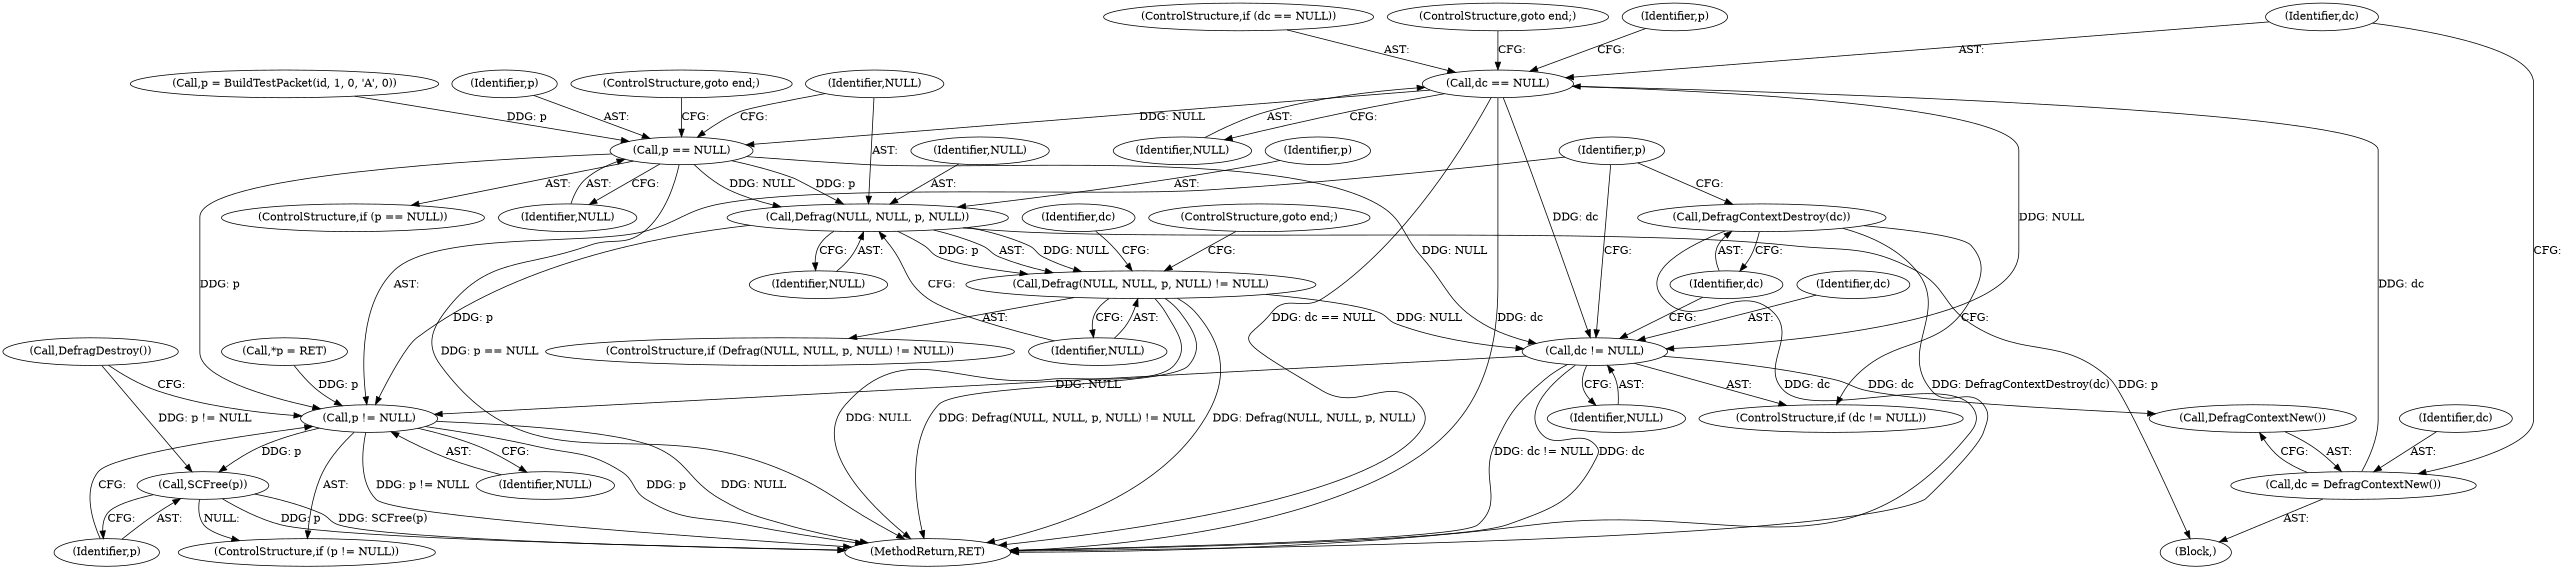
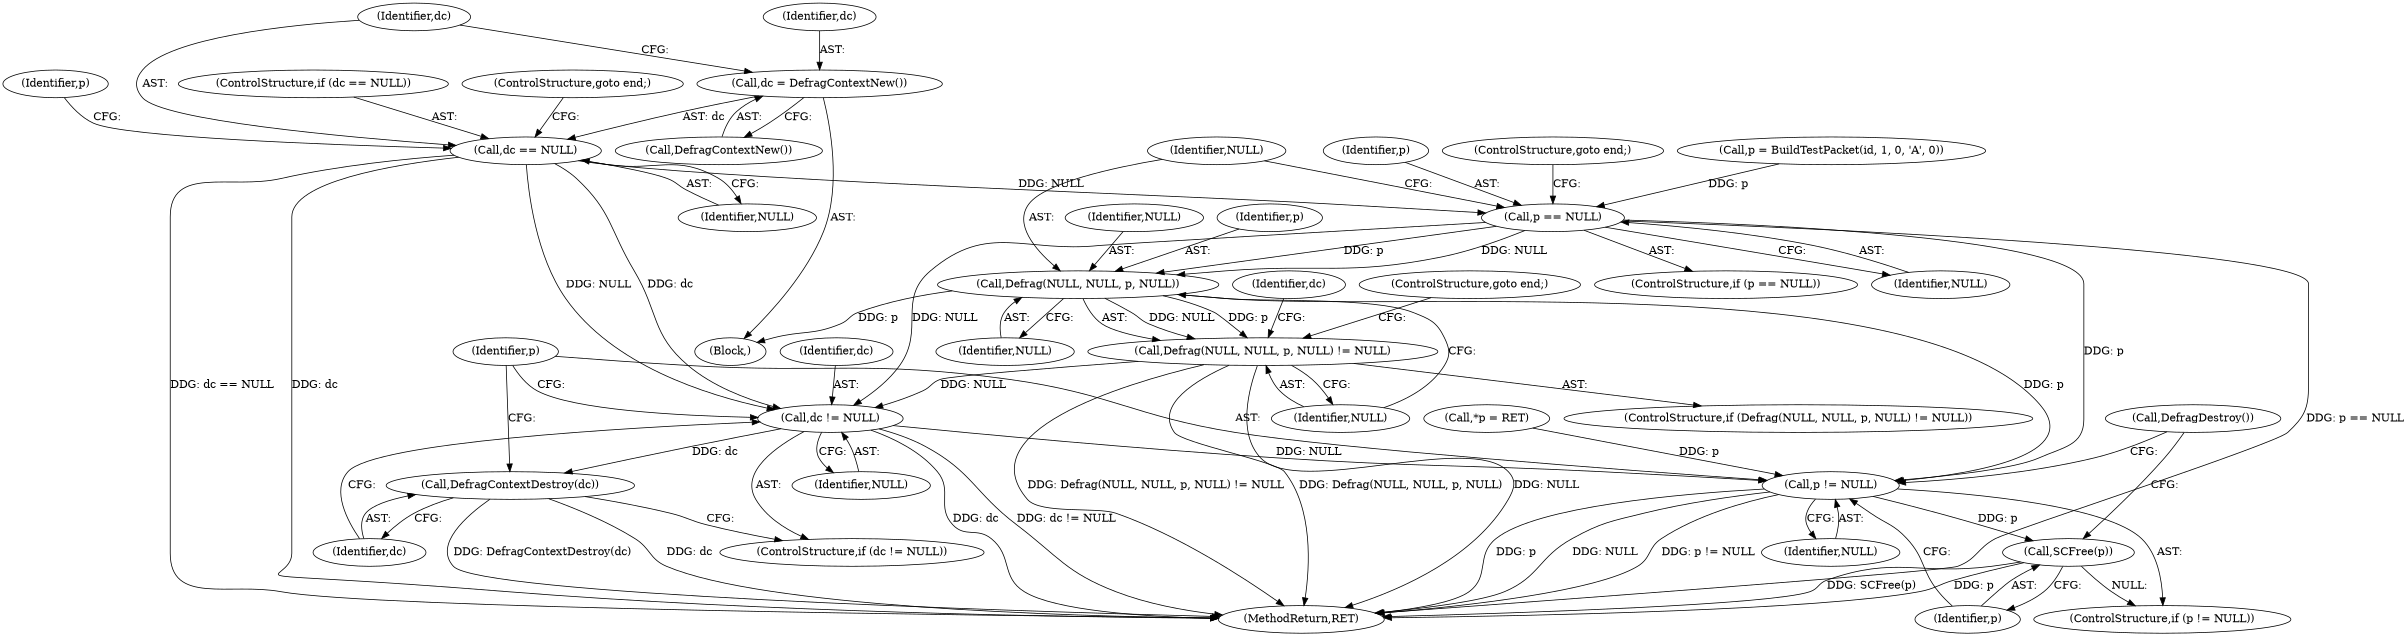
  digraph {
    n1 [label="(Call,dc == NULL)"]
    n2 [label="(Call,p == NULL)"]
    n3 [label="(Call,dc != NULL)"]
    n4 [label="(Identifier,NULL)"]
    n5 [label="(MethodReturn,RET)"]
    n6 [label="(Call,Defrag(NULL, NULL, p, NULL))"]
    n7 [label="(Call,p != NULL)"]
    n8 [label="(ControlStructure,if (p == NULL))"]
    n9 [label="(Identifier,NULL)"]
    n10 [label="(Call,DefragContextDestroy(dc))"]
    n11 [label="(ControlStructure,if (dc != NULL))"]
    n12 [label="(Identifier,NULL)"]
    n13 [label="(ControlStructure,if (dc == NULL))"]
    n14 [label="(Call,dc = DefragContextNew())"]
    n15 [label="(Block,)"]
    n16 [label="(Call,DefragContextNew())"]
    n17 [label="(Call,Defrag(NULL, NULL, p, NULL) != NULL)"]
    n18 [label="(Identifier,NULL)"]
    n19 [label="(Call,SCFree(p))"]
    n20 [label="(Identifier,NULL)"]
    n21 [label="(ControlStructure,if (p != NULL))"]
    n22 [label="(Identifier,NULL)"]
    n23 [label="(ControlStructure,if (Defrag(NULL, NULL, p, NULL) != NULL))"]
    n24 [label="(Identifier,dc)"]
    n25 [label="(Identifier,p)"]
    n26 [label="(Identifier,dc)"]
    n27 [label="(ControlStructure,goto end;)"]
    n28 [label="(Call,DefragDestroy())"]
    n29 [label="(Identifier,dc)"]
    n30 [label="(Identifier,NULL)"]
    n31 [label="(Identifier,NULL)"]
    n32 [label="(Call,*p = RET)"]
    n33 [label="(Call,p = BuildTestPacket(id, 1, 0, 'A', 0))"]
    n34 [label="(Identifier,dc)"]
    n35 [label="(Identifier,dc)"]
    n36 [label="(Identifier,p)"]
    n37 [label="(Identifier,p)"]
    n38 [label="(Identifier,p)"]
    n39 [label="(ControlStructure,goto end;)"]
    n40 [label="(ControlStructure,goto end;)"]
    n41 [label="(Identifier,p)"]
    n1 -> n2 [label="DDG: NULL"]
    n1 -> n3 [label="DDG: dc"]
    n1 -> n3 [label="DDG: NULL"]
    n1 -> n4 [label="CFG: "]
    n1 -> n5 [label="DDG: dc == NULL"]
    n1 -> n5 [label="DDG: dc"]
    n2 -> n3 [label="DDG: NULL"]
    n2 -> n5 [label="DDG: p == NULL"]
    n2 -> n6 [label="DDG: NULL"]
    n2 -> n6 [label="DDG: p"]
    n2 -> n7 [label="DDG: p"]
    n2 -> n8 [label="AST: "]
    n2 -> n9 [label="CFG: "]
    n3 -> n5 [label="DDG: dc"]
    n3 -> n5 [label="DDG: dc != NULL"]
    n3 -> n7 [label="DDG: NULL"]
-   n3 -> n16 [label="DDG: dc"]
+   n3 -> n10 [label="DDG: dc"]
    n3 -> n11 [label="AST: "]
    n3 -> n12 [label="CFG: "]
    n4 -> n1 [label="AST: "]
    n6 -> n7 [label="DDG: p"]
    n6 -> n15 [label="DDG: p"]
    n6 -> n17 [label="AST: "]
    n6 -> n17 [label="DDG: NULL"]
    n6 -> n17 [label="DDG: p"]
    n6 -> n18 [label="CFG: "]
    n7 -> n5 [label="DDG: NULL"]
    n7 -> n5 [label="DDG: p != NULL"]
    n7 -> n5 [label="DDG: p"]
    n7 -> n19 [label="DDG: p"]
    n7 -> n20 [label="CFG: "]
    n7 -> n21 [label="AST: "]
    n9 -> n2 [label="AST: "]
    n10 -> n5 [label="DDG: dc"]
    n10 -> n5 [label="DDG: DefragContextDestroy(dc)"]
    n10 -> n11 [label="CFG: "]
    n10 -> n24 [label="CFG: "]
    n12 -> n3 [label="AST: "]
    n13 -> n1 [label="AST: "]
-   n14 -> n1 [label="DDG: dc"]
+   n14 -> n1 [label="AST: dc"]
    n14 -> n15 [label="AST: "]
    n14 -> n16 [label="CFG: "]
    n16 -> n14 [label="AST: "]
    n17 -> n3 [label="DDG: NULL"]
    n17 -> n5 [label="DDG: NULL"]
    n17 -> n5 [label="DDG: Defrag(NULL, NULL, p, NULL) != NULL"]
    n17 -> n5 [label="DDG: Defrag(NULL, NULL, p, NULL)"]
    n17 -> n22 [label="CFG: "]
    n17 -> n23 [label="AST: "]
    n18 -> n6 [label="AST: "]
    n19 -> n5 [label="DDG: p"]
    n19 -> n5 [label="DDG: SCFree(p)"]
    n19 -> n21 [label="NULL: "]
    n19 -> n25 [label="CFG: "]
    n20 -> n7 [label="AST: "]
    n22 -> n6 [label="CFG: "]
    n22 -> n17 [label="AST: "]
    n24 -> n3 [label="CFG: "]
    n24 -> n10 [label="AST: "]
    n25 -> n7 [label="CFG: "]
    n25 -> n19 [label="AST: "]
    n26 -> n14 [label="AST: "]
    n27 -> n2 [label="CFG: "]
    n28 -> n7 [label="CFG: "]
-   n28 -> n19 [label="DDG: p != NULL"]
+   n28 -> n19 [label="CFG: "]
    n29 -> n3 [label="AST: "]
    n30 -> n2 [label="CFG: "]
    n30 -> n6 [label="AST: "]
    n31 -> n6 [label="AST: "]
    n32 -> n7 [label="DDG: p"]
    n33 -> n2 [label="DDG: p"]
    n34 -> n1 [label="AST: "]
    n34 -> n14 [label="CFG: "]
    n35 -> n17 [label="CFG: "]
    n36 -> n3 [label="CFG: "]
    n36 -> n7 [label="AST: "]
    n36 -> n10 [label="CFG: "]
    n37 -> n6 [label="AST: "]
    n38 -> n2 [label="AST: "]
    n39 -> n1 [label="CFG: "]
    n40 -> n17 [label="CFG: "]
    n41 -> n1 [label="CFG: "]
  }
